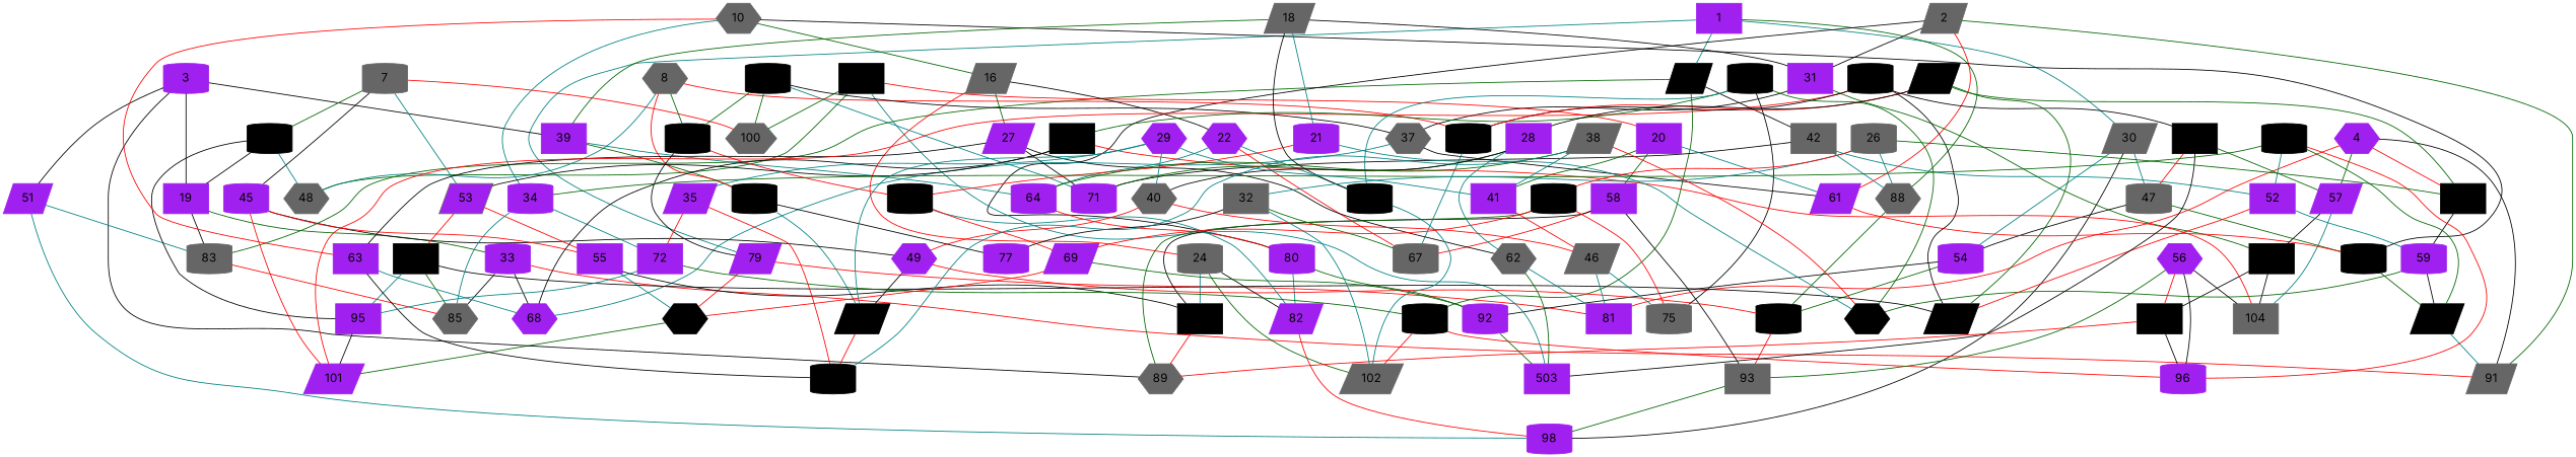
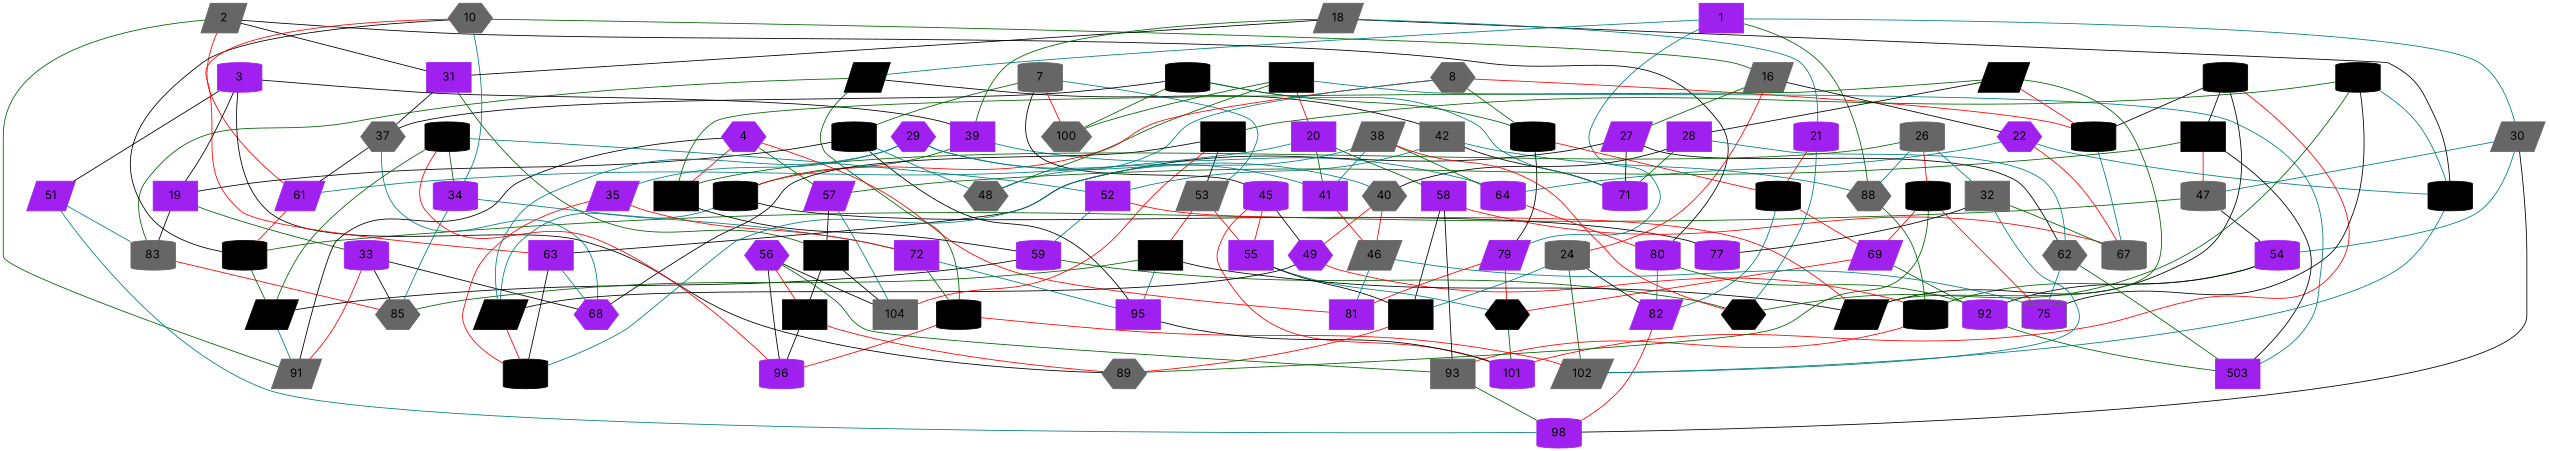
  graph {
    fontname=Inter
    node [color=purple fontname=Inter shape=cylinder style=filled]
    edge [color=black fontname=Inter]
    1 [shape=box]
    5 [color=black shape=parallelogram]
    30 [color=gray40 shape=parallelogram]
    79 [shape=parallelogram]
    88 [color=gray40 shape=hexagon]
    42 [color=gray40 shape=box]
    76 [color=black]
    83 [color=gray40]
    47 [color=gray40]
    54
    98
    81 [shape=box]
    86 [color=black shape=hexagon]
    90 [color=black]
    2 [color=gray40 shape=parallelogram]
    31 [shape=box]
    61 [shape=parallelogram]
    80
    91 [color=gray40 shape=parallelogram]
    37 [color=gray40 shape=hexagon]
    70 [color=black shape=box]
    65 [color=black]
    82 [shape=parallelogram]
    92
    19 [shape=box]
    3
    39 [shape=box]
    51 [shape=parallelogram]
    89 [color=gray40 shape=hexagon]
    33
    44 [color=black]
    64
    4 [shape=hexagon]
    50 [color=black shape=box]
    57 [shape=parallelogram]
    59
    104 [color=gray40 shape=box]
    71
    52 [shape=box]
    96
    102 [color=gray40 shape=parallelogram]
    85 [color=gray40 shape=hexagon]
    6 [color=black shape=box]
    20 [shape=box]
    48 [color=gray40 shape=hexagon]
    100 [color=gray40 shape=hexagon]
    n47 [label=503 shape=box]
    41 [shape=box]
    58 [shape=box]
    7 [color=gray40]
    9 [color=black]
    45
-   53 [color=gray40 shape=parallelogram fillcolor=purple]
+   53 [color=gray40 shape=parallelogram]
    95 [shape=box]
-   101 [shape=parallelogram]
+   101
    49 [shape=hexagon]
    55 [shape=box]
    73 [color=black shape=box]
    8 [color=gray40 shape=hexagon]
    12 [color=black]
    43 [color=black]
    36 [color=black]
    67 [color=gray40]
    66 [color=black shape=parallelogram]
    77
    10 [color=gray40 shape=hexagon]
    16 [color=gray40 shape=parallelogram]
    34
    63 [shape=box]
    22 [shape=hexagon]
    24 [color=gray40]
    27 [shape=parallelogram]
    72 [shape=box]
    68 [shape=hexagon]
    78 [color=black]
    87 [color=black shape=parallelogram]
    11 [color=black]
    69 [shape=parallelogram]
    13 [color=black]
    14 [color=black shape=box]
    99 [color=black shape=parallelogram]
    15 [color=black]
    17 [color=black shape=box]
-   75 [color=gray40]
+   75 [color=gray40 fillcolor=purple]
    94 [color=black shape=hexagon]
    97 [color=black]
    84 [color=black shape=box]
    62 [color=gray40 shape=hexagon]
    18 [color=gray40 shape=parallelogram]
    21
    46 [color=gray40 shape=parallelogram]
    93 [color=gray40 shape=box]
    35 [shape=parallelogram]
    23 [color=black]
    25 [color=black shape=parallelogram]
    28 [shape=box]
    40 [color=gray40 shape=hexagon]
    26 [color=gray40]
    32 [color=gray40 shape=box]
    60 [color=black]
    29 [shape=hexagon]
    74 [color=black shape=box]
    38 [color=gray40 shape=parallelogram]
    56 [shape=hexagon]
    1 -- 5 [color=teal]
    1 -- 30 [color=teal]
    1 -- 79 [color=teal]
    1 -- 88 [color=darkgreen]
    5 -- 42
    5 -- 76 [color=darkgreen]
    5 -- 83 [color=darkgreen]
    30 -- 47 [color=teal]
    30 -- 54 [color=teal]
    30 -- 98
    79 -- 81 [color=red]
    79 -- 86 [color=red]
    88 -- 90 [color=darkgreen]
    42 -- 88 [color=teal]
    42 -- 71
    42 -- 52 [color=teal]
    76 -- 96 [color=red]
    76 -- 102 [color=red]
    83 -- 85 [color=red]
    47 -- 54
    47 -- 65 [color=darkgreen]
    54 -- 90 [color=darkgreen]
    54 -- 92
    86 -- 101 [color=darkgreen]
    90 -- 93 [color=red]
    2 -- 31
    2 -- 61 [color=red]
    2 -- 80
    2 -- 91 [color=darkgreen]
    31 -- 37
    31 -- 70 [color=darkgreen]
    61 -- 65 [color=red]
    80 -- 82 [color=teal]
    80 -- 92 [color=darkgreen]
    37 -- 61
    37 -- 68 [color=teal]
    70 -- 104
    70 -- 74
    65 -- 87 [color=darkgreen]
    82 -- 98 [color=red]
    92 -- n47 [color=darkgreen]
    19 -- 83
    19 -- 33 [color=darkgreen]
    3 -- 19
    3 -- 39
    3 -- 51
    3 -- 89
    39 -- 44 [color=darkgreen]
    39 -- 64 [color=teal]
    51 -- 83 [color=teal]
    51 -- 98 [color=teal]
    33 -- 91 [color=red]
    33 -- 85
    33 -- 68
    44 -- 66 [color=teal]
    44 -- 77
    64 -- 80 [color=red]
    4 -- 81 [color=red]
    4 -- 91
    4 -- 50 [color=red]
    4 -- 57 [color=darkgreen]
    50 -- 59
    57 -- 70
    57 -- 104 [color=teal]
    59 -- 87
    59 -- 94 [color=darkgreen]
    52 -- 59 [color=teal]
    52 -- 99 [color=red]
    6 -- 20 [color=red]
    6 -- 48 [color=darkgreen]
    6 -- 100 [color=darkgreen]
    6 -- n47 [color=teal]
    20 -- 61 [color=teal]
    20 -- 41 [color=darkgreen]
    20 -- 58 [color=darkgreen]
    41 -- 46 [color=red]
    58 -- 67 [color=red]
    58 -- 84
    58 -- 93
    7 -- 100 [color=red]
    7 -- 9 [color=darkgreen]
    7 -- 45
    7 -- 53 [color=teal]
    9 -- 19
    9 -- 48 [color=teal]
    9 -- 95
    45 -- 101 [color=red]
    45 -- 49
    45 -- 55 [color=red]
    53 -- 55 [color=red]
    53 -- 73 [color=red]
    95 -- 101
    49 -- 90 [color=red]
    49 -- 66
    55 -- 86 [color=teal]
    55 -- 84
    73 -- 85 [color=darkgreen]
    73 -- 95 [color=teal]
    73 -- 99
    8 -- 44 [color=red]
    8 -- 48 [color=teal]
    8 -- 12 [color=darkgreen]
    8 -- 43 [color=red]
    12 -- 79
    12 -- 36 [color=red]
    43 -- 67 [color=teal]
    36 -- 82 [color=teal]
    36 -- 69 [color=red]
    66 -- 78 [color=red]
    10 -- 65
    10 -- 16 [color=darkgreen]
    10 -- 34 [color=teal]
    10 -- 63 [color=red]
    16 -- 22
    16 -- 24 [color=red]
    16 -- 27 [color=darkgreen]
    34 -- 85 [color=teal]
    34 -- 72 [color=teal]
    63 -- 68 [color=teal]
    63 -- 78
    22 -- 64 [color=teal]
    22 -- 67 [color=red]
    22 -- 97 [color=teal]
    24 -- 82
    24 -- 102 [color=darkgreen]
    24 -- 84 [color=teal]
    27 -- 71
    27 -- 63
    27 -- 62
    72 -- 76 [color=darkgreen]
    72 -- 95 [color=teal]
    87 -- 91 [color=teal]
    11 -- 37
    11 -- 71 [color=teal]
    11 -- 100 [color=darkgreen]
    11 -- 12 [color=darkgreen]
    69 -- 86 [color=red]
    69 -- 92 [color=darkgreen]
    13 -- 101 [color=red]
    13 -- 43
    13 -- 14
    13 -- 99
    14 -- 47 [color=red]
    14 -- 57 [color=darkgreen]
    14 -- n47
    15 -- 17 [color=darkgreen]
    15 -- 75
    15 -- 94 [color=darkgreen]
    15 -- 97 [color=teal]
    17 -- 104 [color=red]
    17 -- 53
    17 -- 68
    97 -- 102 [color=teal]
    84 -- 89 [color=red]
-   62 -- 81 [color=teal]
+   62 -- 75 [color=teal]
    62 -- n47 [color=darkgreen]
    18 -- 31
    18 -- 39 [color=darkgreen]
    18 -- 97
    18 -- 21 [color=teal]
    21 -- 36 [color=red]
    21 -- 94 [color=teal]
    46 -- 81 [color=teal]
    46 -- 75 [color=teal]
    93 -- 98 [color=darkgreen]
    35 -- 72 [color=red]
    35 -- 78 [color=red]
    23 -- 52 [color=teal]
    23 -- 96 [color=red]
    23 -- 34 [color=darkgreen]
    23 -- 87 [color=darkgreen]
    25 -- 50 [color=darkgreen]
    25 -- 43 [color=red]
    25 -- 99 [color=darkgreen]
    25 -- 28
    28 -- 71 [color=darkgreen]
    28 -- 62 [color=teal]
    28 -- 40
    40 -- 49 [color=red]
    40 -- 46 [color=red]
    26 -- 88 [color=teal]
    26 -- 50 [color=darkgreen]
    26 -- 32 [color=teal]
    26 -- 60 [color=red]
    32 -- 102 [color=teal]
    32 -- 67 [color=darkgreen]
    32 -- 77
    60 -- 89 [color=darkgreen]
    60 -- 69 [color=red]
    60 -- 75 [color=red]
    29 -- 41 [color=teal]
    29 -- 66 [color=teal]
    29 -- 35 [color=teal]
    29 -- 40 [color=teal]
    74 -- 89 [color=red]
    74 -- 96
    38 -- 64 [color=darkgreen]
    38 -- 41 [color=teal]
    38 -- 78 [color=teal]
    38 -- 94 [color=red]
    56 -- 104
    56 -- 96
    56 -- 93 [color=darkgreen]
    56 -- 74 [color=red]
  }
